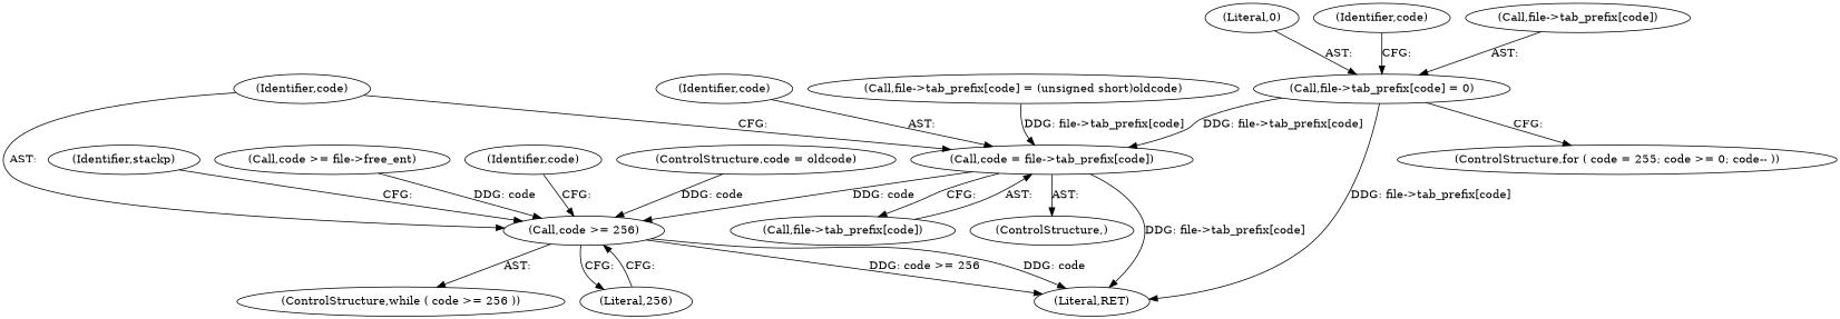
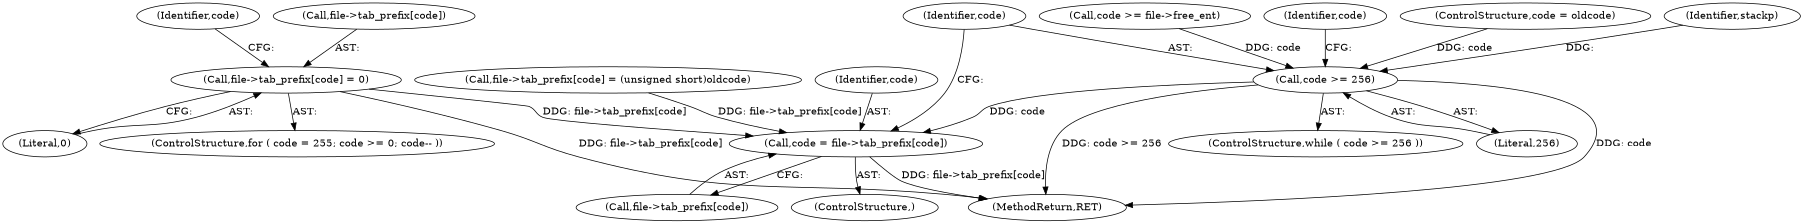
  digraph {
    n1 [label="(Call,file->tab_prefix[code] = 0)"]
    n2 [label="(Call,code = file->tab_prefix[code])"]
-   n3 [label="(Literal,RET)"]
+   n3 [label="(MethodReturn,RET)"]
    n4 [label="(Literal,0)"]
    n5 [label="(ControlStructure,for ( code = 255; code >= 0; code-- ))"]
    n6 [label="(Call,code >= 256)"]
    n7 [label="(Call,file->tab_prefix[code])"]
    n8 [label="(ControlStructure,)"]
    n9 [label="(ControlStructure,while ( code >= 256 ))"]
    n10 [label="(Literal,256)"]
    n11 [label="(Identifier,code)"]
    n12 [label="(Call,file->tab_prefix[code] = (unsigned short)oldcode)"]
    n13 [label="(ControlStructure,code = oldcode)"]
    n14 [label="(Identifier,code)"]
    n15 [label="(Identifier,stackp)"]
    n16 [label="(Call,code >= file->free_ent)"]
    n17 [label="(Identifier,code)"]
    n18 [label="(Identifier,code)"]
    n19 [label="(Call,file->tab_prefix[code])"]
    n1 -> n2 [label="DDG: file->tab_prefix[code]"]
    n1 -> n3 [label="DDG: file->tab_prefix[code]"]
-   n1 -> n5 [label="CFG: "]
+   n1 -> n4 [label="CFG: "]
+   n1 -> n5 [label="AST: "]
    n2 -> n3 [label="DDG: file->tab_prefix[code]"]
-   n2 -> n6 [label="DDG: code"]
+   n6 -> n2 [label="DDG: code"]
    n2 -> n7 [label="CFG: "]
    n2 -> n8 [label="AST: "]
    n4 -> n1 [label="AST: "]
    n6 -> n3 [label="DDG: code >= 256"]
    n6 -> n3 [label="DDG: code"]
    n6 -> n9 [label="AST: "]
-   n6 -> n10 [label="CFG: "]
+   n6 -> n10 [label="AST: "]
    n7 -> n2 [label="AST: "]
-   n10 -> n6 [label="CFG: "]
+   n10 -> n6 [label="AST: "]
    n11 -> n2 [label="AST: "]
    n12 -> n2 [label="DDG: file->tab_prefix[code]"]
    n13 -> n6 [label="DDG: code"]
    n14 -> n2 [label="CFG: "]
    n14 -> n6 [label="AST: "]
-   n15 -> n6 [label="CFG: "]
+   n15 -> n6 [label="DDG: "]
    n16 -> n6 [label="DDG: code"]
    n17 -> n1 [label="CFG: "]
    n18 -> n6 [label="CFG: "]
    n19 -> n1 [label="AST: "]
  }
